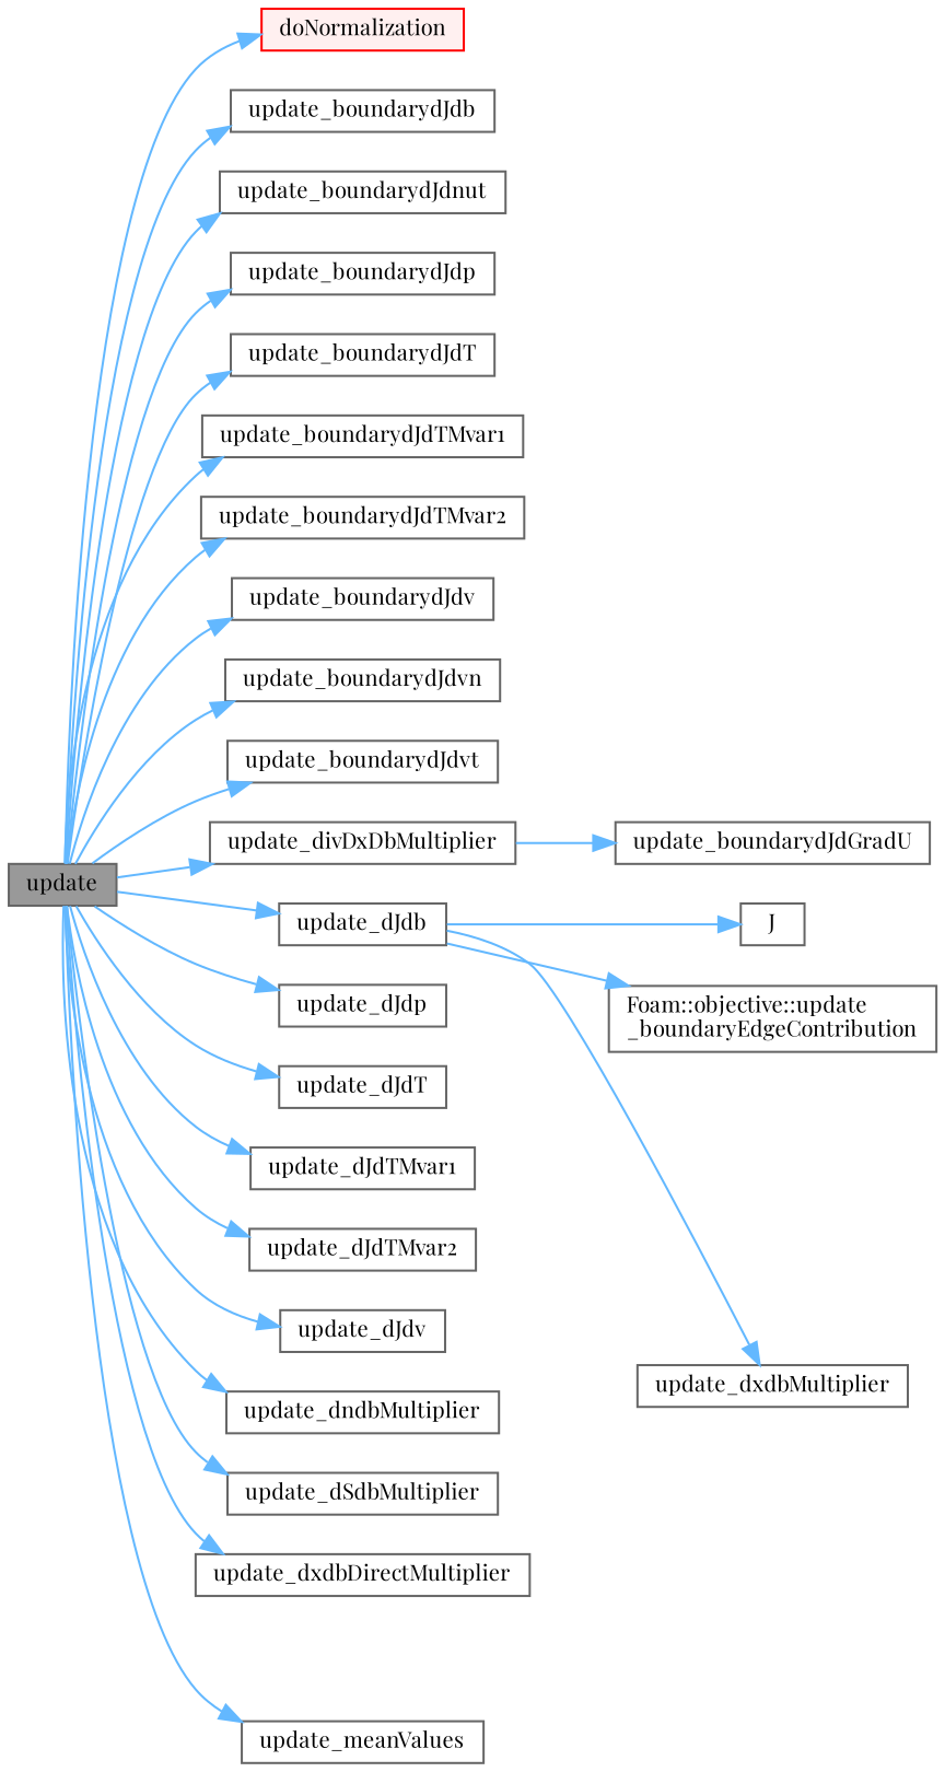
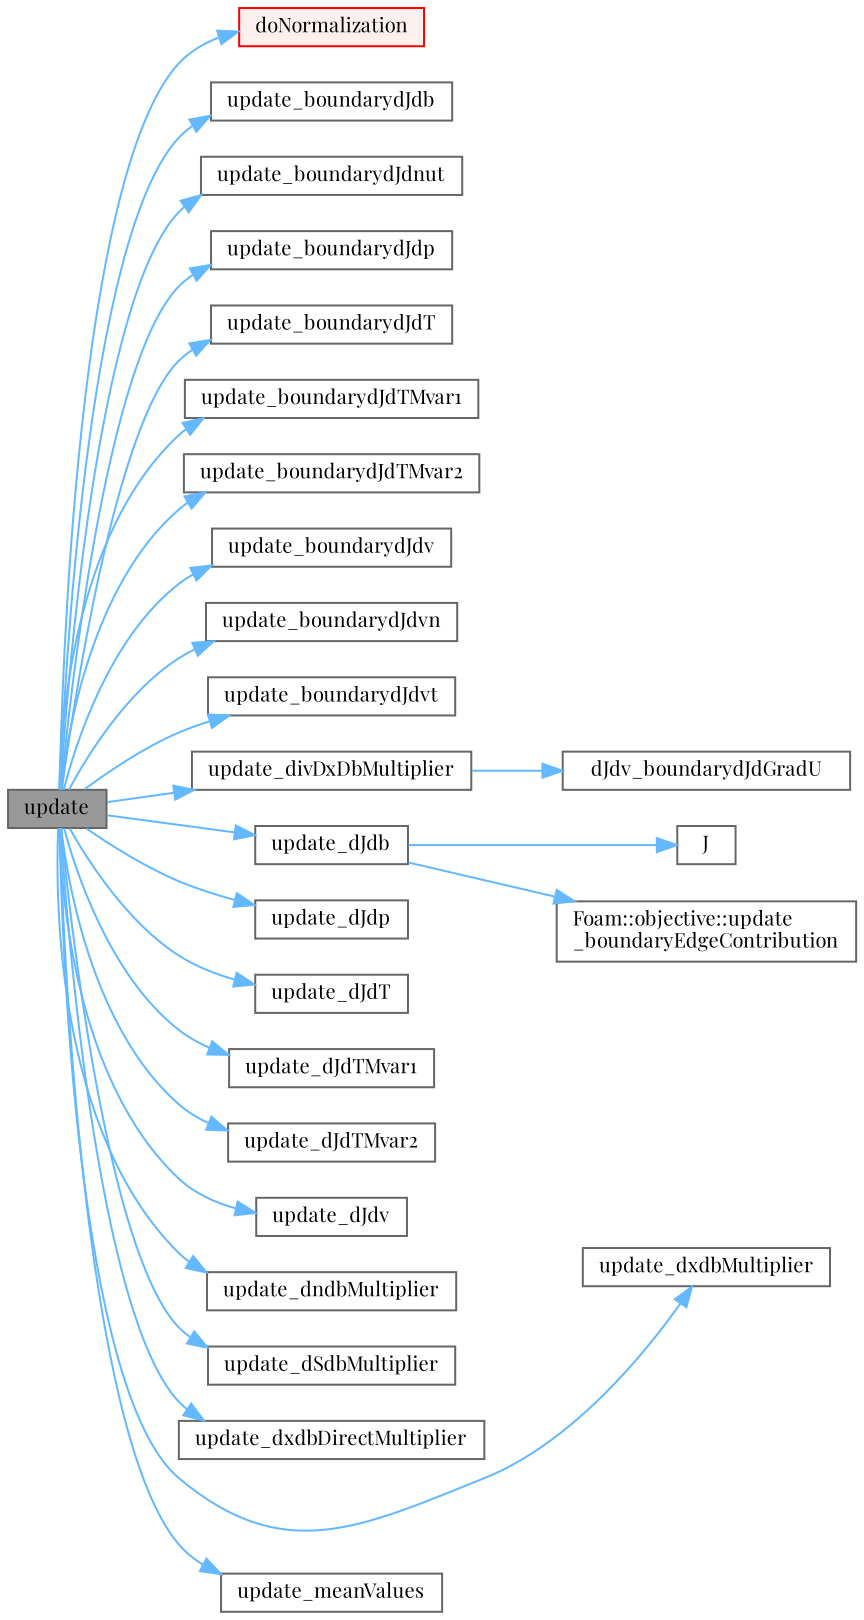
  digraph {
    fontname="Playfair Display"
    rankdir=LR
    node [color=grey40 fillcolor=white fontname="Playfair Display" fontsize=10 shape=box style=filled]
    edge [color=steelblue1 fontname="Playfair Display" fontsize=10 labelfontname=Helvetica labelfontsize=10 style=solid]
    n1 [color=gray40 fillcolor=grey60 fontcolor=black height=0.2 label=update width=0.4]
    n2 [color=red fillcolor="#FFF0F0" height=0.2 label=doNormalization width=0.4]
    n3 [height=0.2 label=update_boundarydJdb width=0.4]
    n4 [height=0.2 label=update_boundarydJdnut width=0.4]
    n5 [height=0.2 label=update_boundarydJdp width=0.4]
    n6 [height=0.2 label=update_boundarydJdT width=0.4]
    n7 [height=0.2 label=update_boundarydJdTMvar1 width=0.4]
    n8 [height=0.2 label=update_boundarydJdTMvar2 width=0.4]
    n9 [height=0.2 label=update_boundarydJdv width=0.4]
    n10 [height=0.2 label=update_boundarydJdvn width=0.4]
    n11 [height=0.2 label=update_boundarydJdvt width=0.4]
    n12 [height=0.2 label=update_divDxDbMultiplier width=0.4]
    n13 [height=0.2 label=update_dJdb width=0.4]
    n14 [height=0.2 label=update_dJdp width=0.4]
    n15 [height=0.2 label=update_dJdT width=0.4]
    n16 [height=0.2 label=update_dJdTMvar1 width=0.4]
    n17 [height=0.2 label=update_dJdTMvar2 width=0.4]
    n18 [height=0.2 label=update_dJdv width=0.4]
    n19 [height=0.2 label=update_dndbMultiplier width=0.4]
    n20 [height=0.2 label=update_dSdbMultiplier width=0.4]
    n21 [height=0.2 label=update_dxdbDirectMultiplier width=0.4]
    n22 [height=0.2 label=update_dxdbMultiplier width=0.4]
    n23 [height=0.2 label=update_meanValues width=0.4]
    n24 [height=0.2 label=J width=0.4]
-   n25 [height=0.2 label=update_boundarydJdGradU width=0.4]
+   n25 [height=0.2 label=dJdv_boundarydJdGradU width=0.4]
    n26 [height=0.2 label="Foam::objective::update\l_boundaryEdgeContribution" width=0.4]
    n1 -> n2
    n1 -> n3
    n1 -> n4
    n1 -> n5
    n1 -> n6
    n1 -> n7
    n1 -> n8
    n1 -> n9
    n1 -> n10
    n1 -> n11
    n1 -> n12
    n1 -> n13
    n1 -> n14
    n1 -> n15
    n1 -> n16
    n1 -> n17
    n1 -> n18
    n1 -> n19
    n1 -> n20
    n1 -> n21
-   n13 -> n22
+   n1 -> n22
    n1 -> n23
    n12 -> n25
    n13 -> n24
    n13 -> n26
  }
